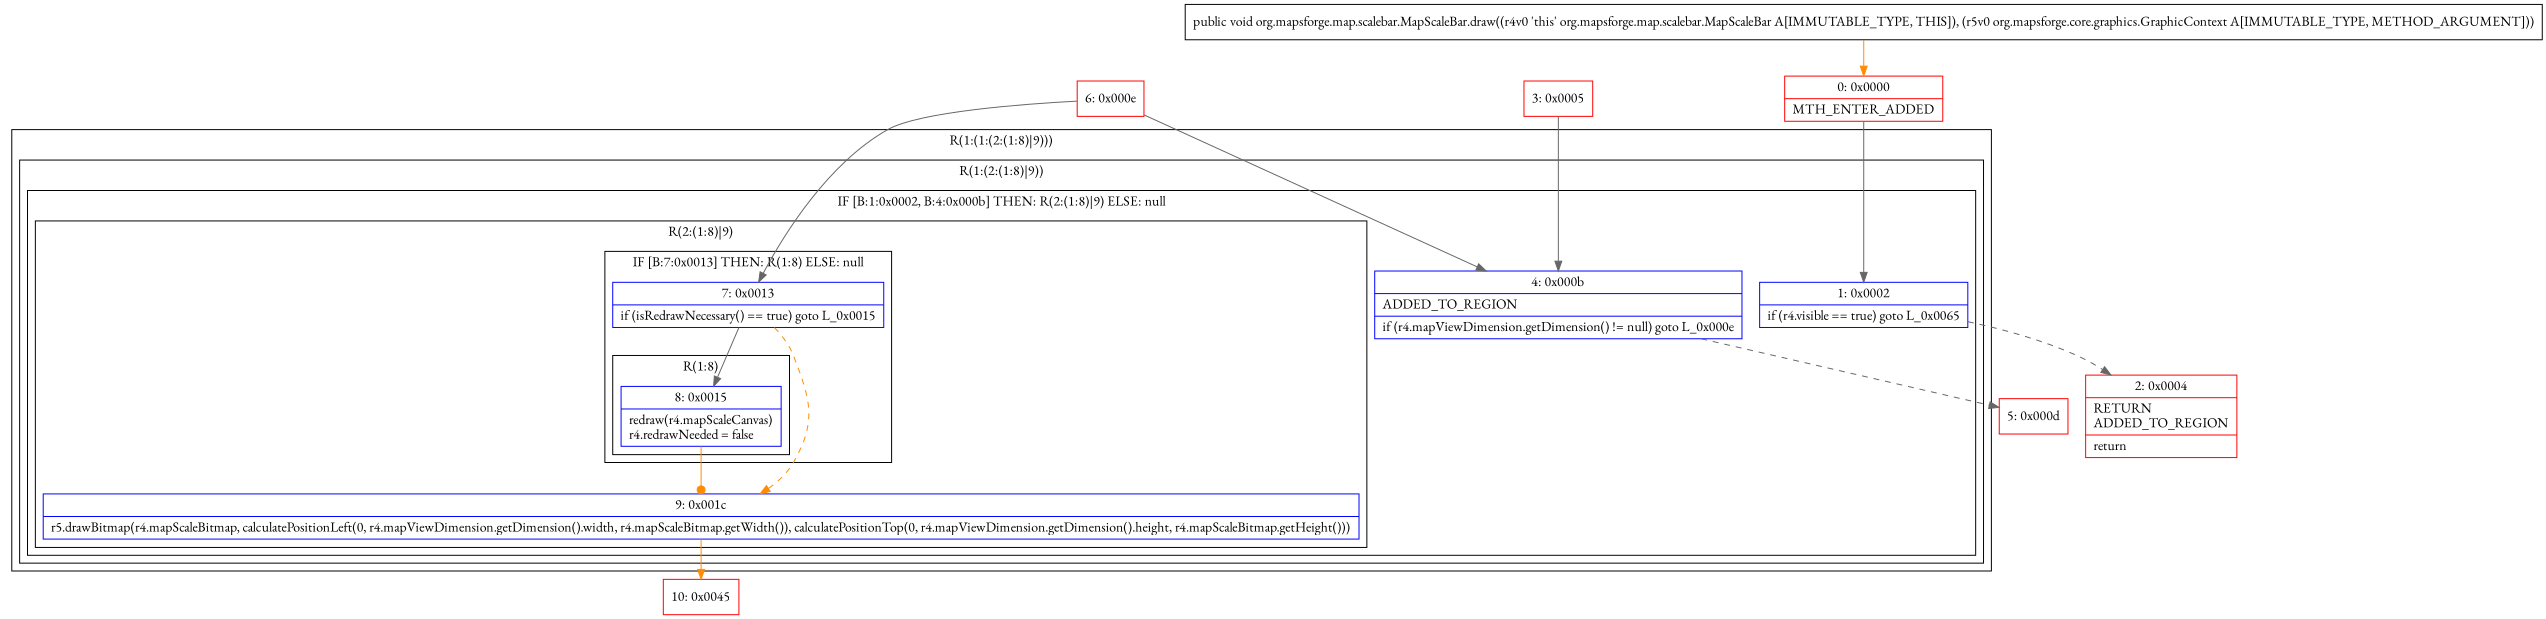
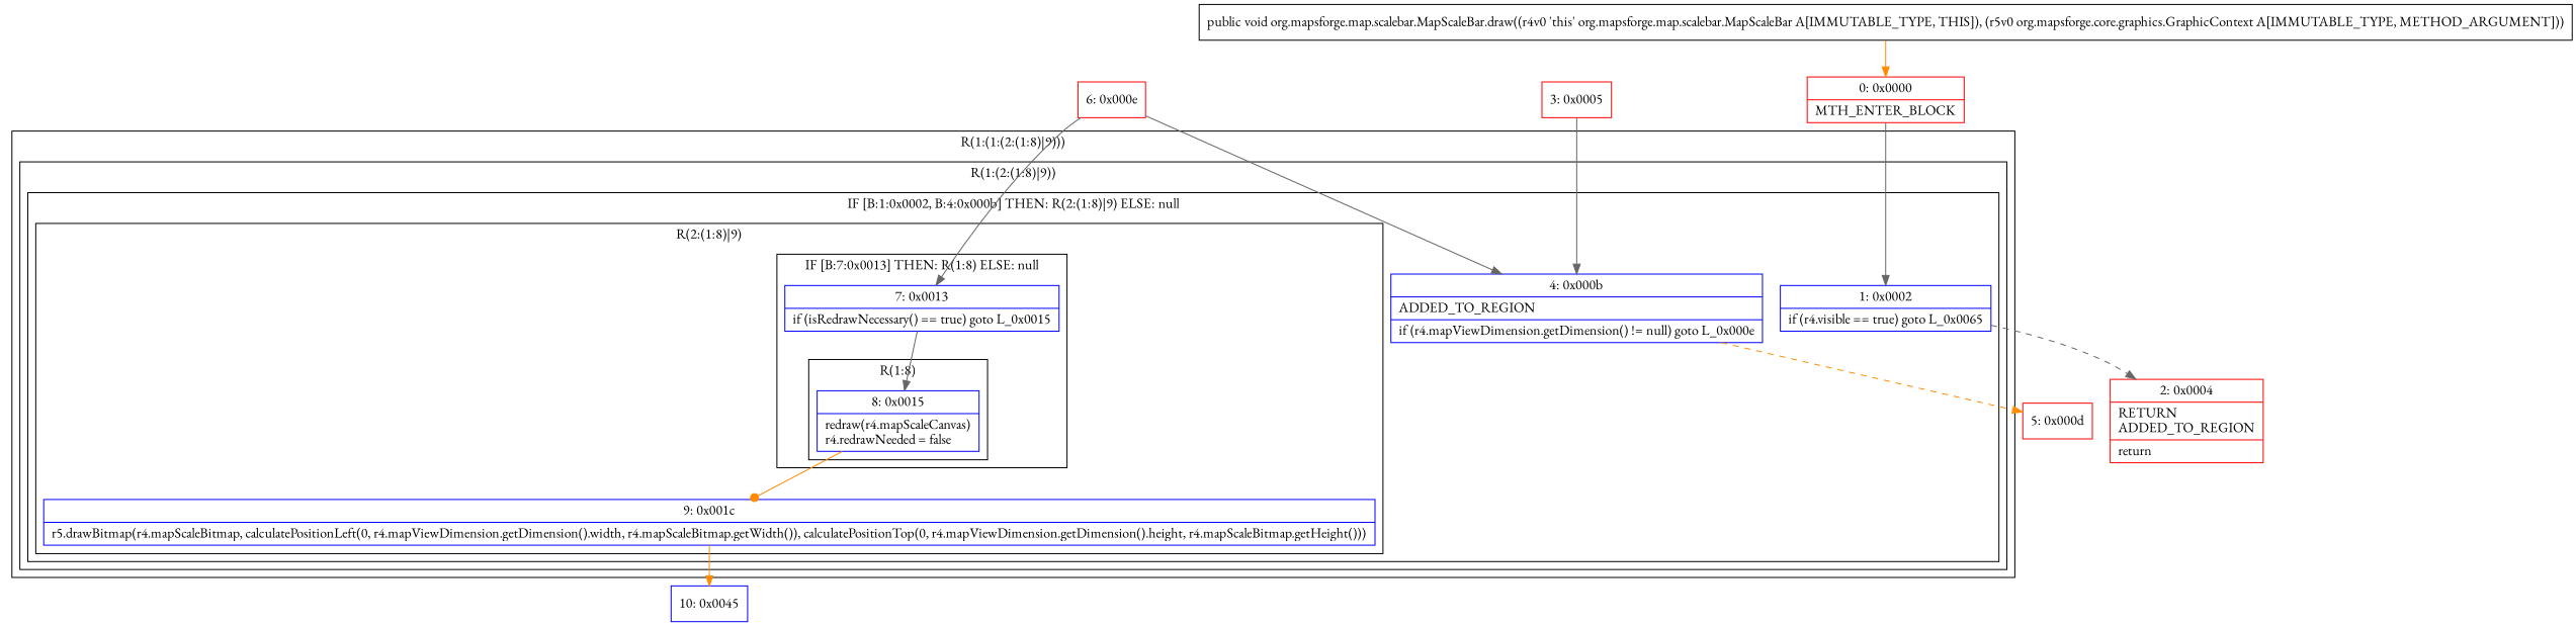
  digraph {
    fontname="EB Garamond"
    node [color=red fontname="EB Garamond" shape=record]
    edge [arrowhead=normal color=gray40 fontname="EB Garamond"]
    n1 [color=blue label="{8\:\ 0x0015|redraw(r4.mapScaleCanvas)\lr4.redrawNeeded = false\l}"]
    n2 [color=blue label="{7\:\ 0x0013|if (isRedrawNecessary() == true) goto L_0x0015\l}"]
    n3 [color=blue label="{9\:\ 0x001c|r5.drawBitmap(r4.mapScaleBitmap, calculatePositionLeft(0, r4.mapViewDimension.getDimension().width, r4.mapScaleBitmap.getWidth()), calculatePositionTop(0, r4.mapViewDimension.getDimension().height, r4.mapScaleBitmap.getHeight()))\l}"]
    n4 [color=blue label="{1\:\ 0x0002|if (r4.visible == true) goto L_0x0065\l}"]
    n5 [color=blue label="{4\:\ 0x000b|ADDED_TO_REGION\l|if (r4.mapViewDimension.getDimension() != null) goto L_0x000e\l}"]
-   n6 [label="{10\:\ 0x0045}"]
+   n6 [color=blue label="{10\:\ 0x0045}"]
    n7 [label="{2\:\ 0x0004|RETURN\lADDED_TO_REGION\l|return\l}"]
    n8 [label="{5\:\ 0x000d}"]
    n9 [label="{3\:\ 0x0005}"]
    n10 [label="{6\:\ 0x000e}"]
-   n11 [label="{0\:\ 0x0000|MTH_ENTER_ADDED\l}"]
+   n11 [label="{0\:\ 0x0000|MTH_ENTER_BLOCK\l}"]
    n12 [label="{public void org.mapsforge.map.scalebar.MapScaleBar.draw((r4v0 'this' org.mapsforge.map.scalebar.MapScaleBar A[IMMUTABLE_TYPE, THIS]), (r5v0 org.mapsforge.core.graphics.GraphicContext A[IMMUTABLE_TYPE, METHOD_ARGUMENT])) }" color=""]
    subgraph cluster_1 {
      label="R(1:(1:(2:(1:8)|9)))"
      subgraph cluster_2 {
        label="R(1:(2:(1:8)|9))"
        subgraph cluster_3 {
          label="IF [B:1:0x0002, B:4:0x000b] THEN: R(2:(1:8)|9) ELSE: null"
          n4
          n5
          subgraph cluster_4 {
            label="R(2:(1:8)|9)"
            n3
            subgraph cluster_5 {
              label="IF [B:7:0x0013] THEN: R(1:8) ELSE: null"
              n2
              subgraph cluster_6 {
                label="R(1:8)"
                n1
              }
            }
          }
        }
      }
    }
    n1 -> n3 [arrowhead=dot color=darkorange]
    n2 -> n1
-   n2 -> n3 [color=darkorange style=dashed]
    n3 -> n6 [color=darkorange]
    n4 -> n7 [style=dashed]
-   n5 -> n8 [style=dashed]
+   n5 -> n8 [color=darkorange style=dashed]
    n9 -> n5
    n10 -> n2
    n10 -> n5
    n11 -> n4
    n12 -> n11 [color=darkorange]
  }
